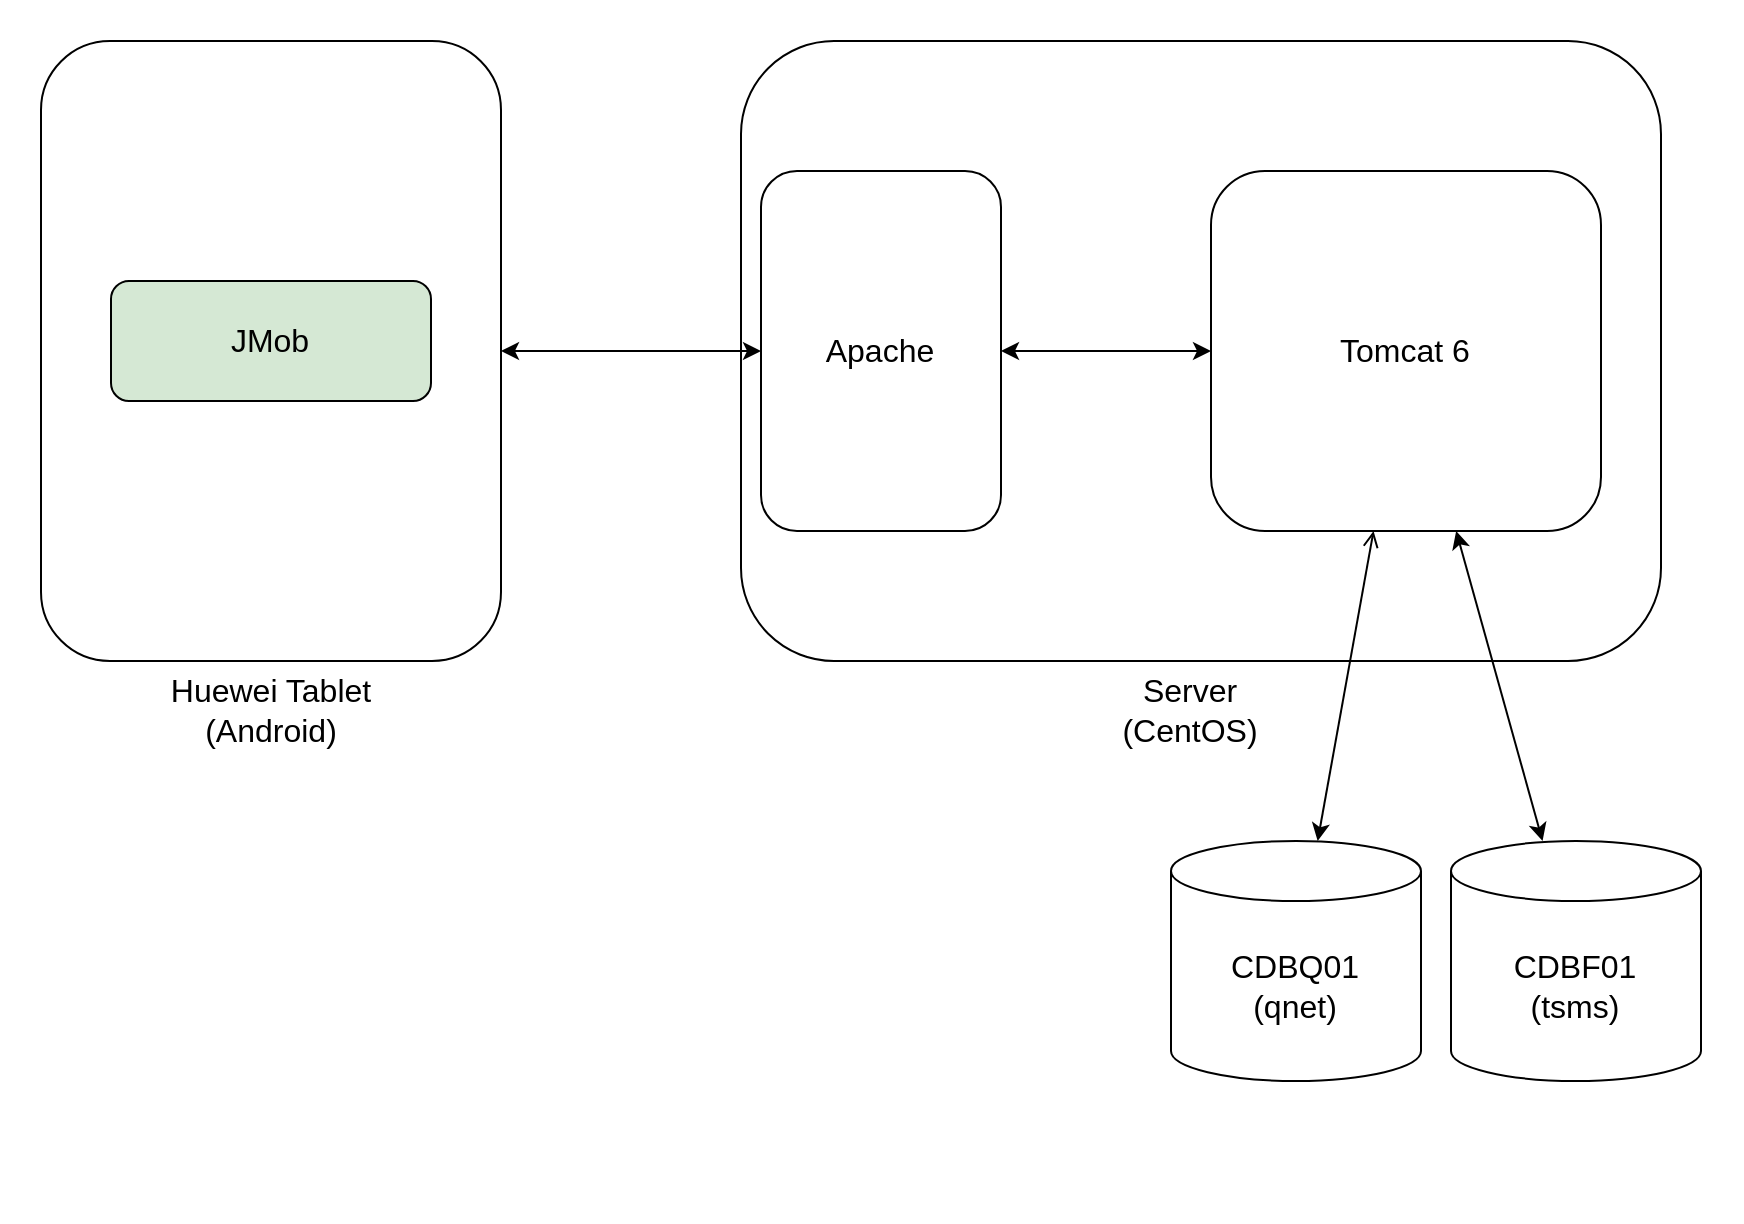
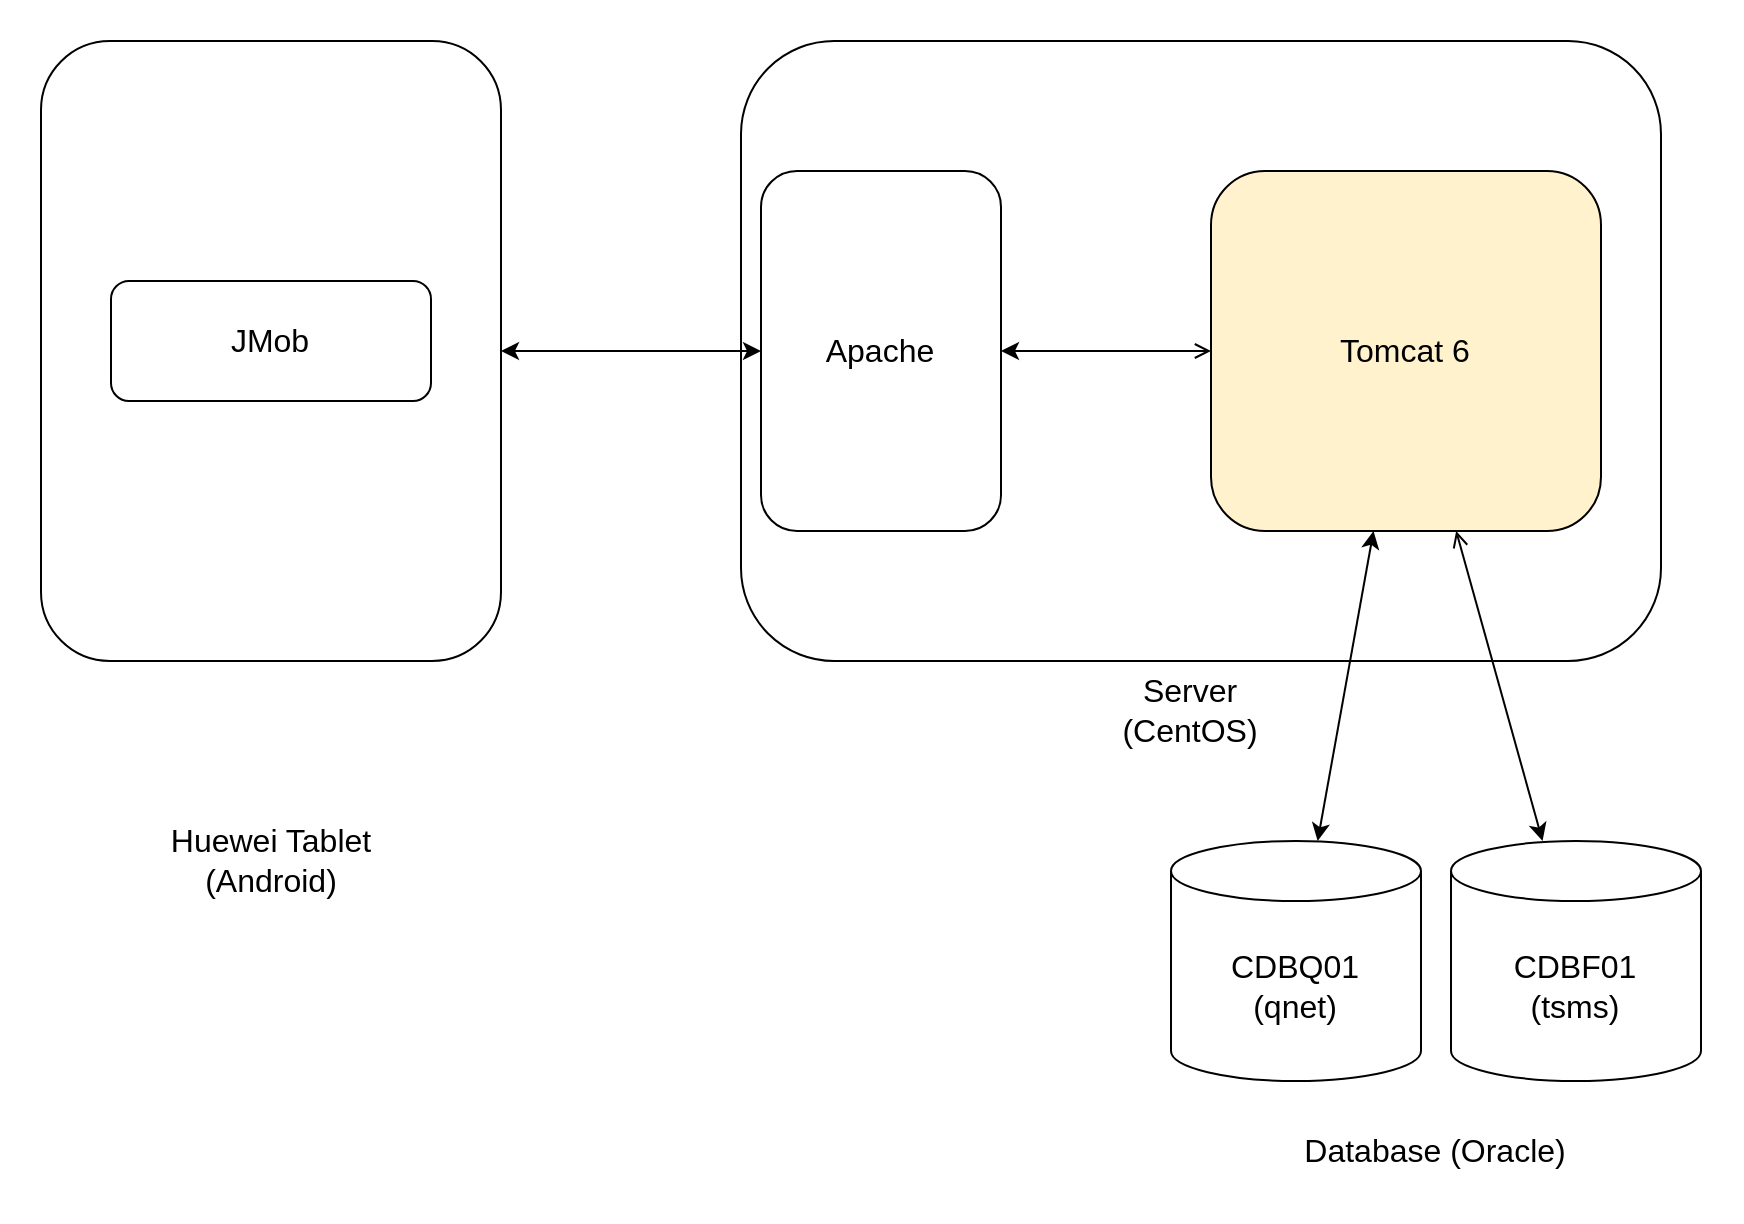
  <mxCell id="0" />
  <mxCell id="1" parent="0" />
  <mxCell id="2" value="" style="rounded=1;whiteSpace=wrap;html=1;fontSize=16;" parent="1" vertex="1"><mxGeometry x="20" y="20" width="230" height="310" as="geometry" /></mxCell>
- <mxCell id="3" value="JMob" style="rounded=1;whiteSpace=wrap;html=1;fontSize=16;fillColor=#d5e8d4;" parent="1" vertex="1"><mxGeometry x="55" y="140" width="160" height="60" as="geometry" /></mxCell>
+ <mxCell id="3" value="JMob" style="rounded=1;whiteSpace=wrap;html=1;fontSize=16;" parent="1" vertex="1"><mxGeometry x="55" y="140" width="160" height="60" as="geometry" /></mxCell>
  <mxCell id="4" value="" style="rounded=1;whiteSpace=wrap;html=1;fontSize=16;" parent="1" vertex="1"><mxGeometry x="370" y="20" width="460" height="310" as="geometry" /></mxCell>
- <mxCell id="5" value="Huewei Tablet&lt;br&gt;(Android)" style="text;html=1;strokeColor=none;fillColor=none;align=center;verticalAlign=middle;whiteSpace=wrap;rounded=0;fontSize=16;" parent="1" vertex="1"><mxGeometry x="72.5" y="340" width="125" height="30" as="geometry" /></mxCell>
+ <mxCell id="5" value="Huewei Tablet&lt;br&gt;(Android)" style="text;html=1;strokeColor=none;fillColor=none;align=center;verticalAlign=middle;whiteSpace=wrap;rounded=0;fontSize=16;" parent="1" vertex="1"><mxGeometry x="72.5" y="415" width="125" height="30" as="geometry" /></mxCell>
  <mxCell id="6" value="Server&lt;br&gt;(CentOS)" style="text;html=1;strokeColor=none;fillColor=none;align=center;verticalAlign=middle;whiteSpace=wrap;rounded=0;fontSize=16;" parent="1" vertex="1"><mxGeometry x="565" y="340" width="60" height="30" as="geometry" /></mxCell>
  <mxCell id="7" value="Apache" style="rounded=1;whiteSpace=wrap;html=1;fontSize=16;" parent="1" vertex="1"><mxGeometry x="380" y="85" width="120" height="180" as="geometry" /></mxCell>
- <mxCell id="8" value="Tomcat 6" style="rounded=1;whiteSpace=wrap;html=1;fontSize=16;" parent="1" vertex="1"><mxGeometry x="605" y="85" width="195" height="180" as="geometry" /></mxCell>
- <mxCell id="9" value="" style="endArrow=classic;startArrow=classic;html=1;rounded=0;fontSize=16;" parent="1" source="7" target="8" edge="1"><mxGeometry width="50" height="50" relative="1" as="geometry"><mxPoint x="310" y="250" as="sourcePoint" /><mxPoint x="360" y="200" as="targetPoint" /></mxGeometry></mxCell>
+ <mxCell id="8" value="Tomcat 6" style="rounded=1;whiteSpace=wrap;html=1;fontSize=16;fillColor=#fff2cc;" parent="1" vertex="1"><mxGeometry x="605" y="85" width="195" height="180" as="geometry" /></mxCell>
+ <mxCell id="9" value="" style="endArrow=open;startArrow=classic;html=1;rounded=0;fontSize=16;" parent="1" source="7" target="8" edge="1"><mxGeometry width="50" height="50" relative="1" as="geometry"><mxPoint x="310" y="250" as="sourcePoint" /><mxPoint x="360" y="200" as="targetPoint" /></mxGeometry></mxCell>
  <mxCell id="10" value="CDBQ01&lt;br&gt;(qnet)" style="shape=cylinder3;whiteSpace=wrap;html=1;boundedLbl=1;backgroundOutline=1;size=15;fontSize=16;" parent="1" vertex="1"><mxGeometry x="585" y="420" width="125" height="120" as="geometry" /></mxCell>
- <mxCell id="12" value="" style="endArrow=open;startArrow=classic;html=1;rounded=0;fontSize=16;" parent="1" source="10" target="8" edge="1"><mxGeometry width="50" height="50" relative="1" as="geometry"><mxPoint x="335" y="330" as="sourcePoint" /><mxPoint x="385" y="280" as="targetPoint" /></mxGeometry></mxCell>
+ <mxCell id="11" value="Database (Oracle)" style="text;html=1;strokeColor=none;fillColor=none;align=center;verticalAlign=middle;whiteSpace=wrap;rounded=0;fontSize=16;" parent="1" vertex="1"><mxGeometry x="645" y="560" width="145" height="30" as="geometry" /></mxCell>
+ <mxCell id="12" value="" style="endArrow=classic;startArrow=classic;html=1;rounded=0;fontSize=16;" parent="1" source="10" target="8" edge="1"><mxGeometry width="50" height="50" relative="1" as="geometry"><mxPoint x="335" y="330" as="sourcePoint" /><mxPoint x="385" y="280" as="targetPoint" /></mxGeometry></mxCell>
  <mxCell id="13" value="" style="endArrow=classic;startArrow=classic;html=1;rounded=0;fontSize=16;" parent="1" source="2" target="7" edge="1"><mxGeometry width="50" height="50" relative="1" as="geometry"><mxPoint x="430" y="330" as="sourcePoint" /><mxPoint x="480" y="280" as="targetPoint" /></mxGeometry></mxCell>
  <mxCell id="14" value="CDBF01&lt;br&gt;(tsms)" style="shape=cylinder3;whiteSpace=wrap;html=1;boundedLbl=1;backgroundOutline=1;size=15;fontSize=16;" vertex="1" parent="1"><mxGeometry x="725" y="420" width="125" height="120" as="geometry" /></mxCell>
- <mxCell id="15" value="" style="endArrow=classic;startArrow=classic;html=1;rounded=0;fontSize=16;" edge="1" parent="1" source="14" target="8"><mxGeometry width="50" height="50" relative="1" as="geometry"><mxPoint x="609.888" y="460" as="sourcePoint" /><mxPoint x="678.918" y="275" as="targetPoint" /></mxGeometry></mxCell>
+ <mxCell id="15" value="" style="endArrow=open;startArrow=classic;html=1;rounded=0;fontSize=16;" edge="1" parent="1" source="14" target="8"><mxGeometry width="50" height="50" relative="1" as="geometry"><mxPoint x="609.888" y="460" as="sourcePoint" /><mxPoint x="678.918" y="275" as="targetPoint" /></mxGeometry></mxCell>
